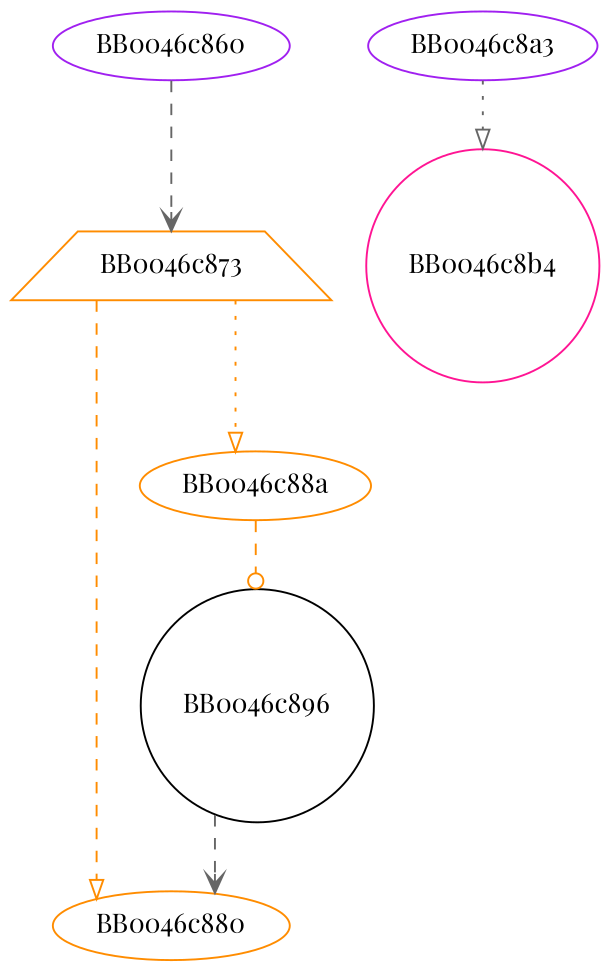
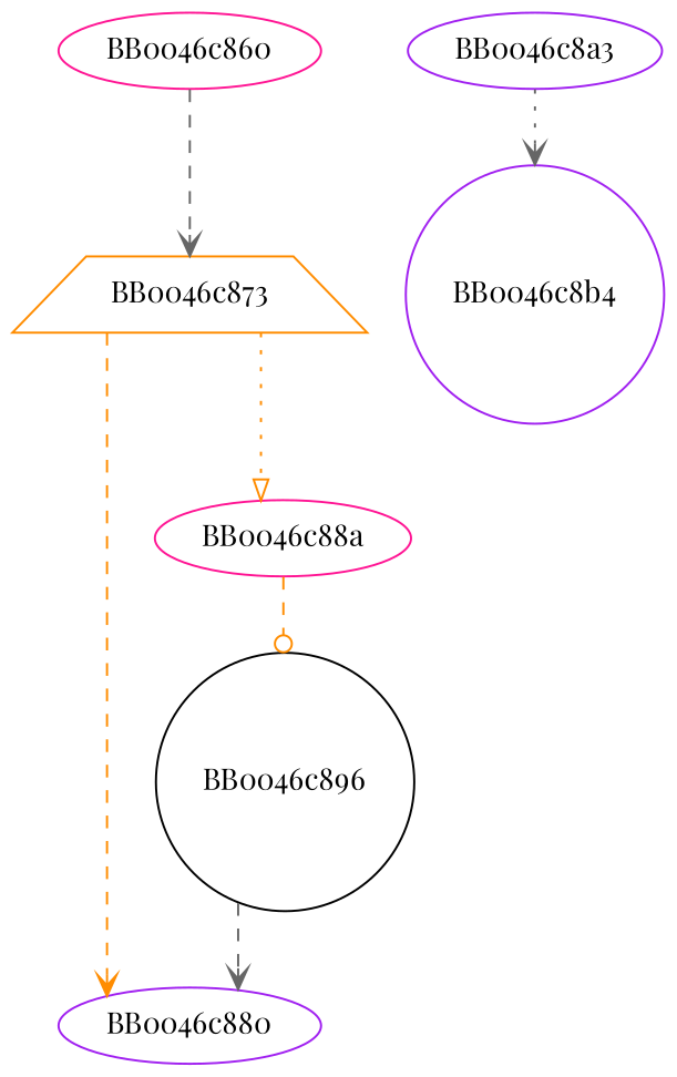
  digraph {
    fontname="Playfair Display"
    splines=ortho
    node [color=deeppink fontname="Playfair Display" shape=ellipse]
    edge [arrowhead=onormal color=gray40 fontname="Playfair Display" style=dashed]
-   BB0046c860 [color=purple]
+   BB0046c860
    BB0046c873 [color=darkorange shape=trapezium]
-   BB0046c880 [color=darkorange]
-   BB0046c88a [color=darkorange]
-   BB0046c8b4 [shape=circle]
+   BB0046c880 [color=purple]
+   BB0046c88a
+   BB0046c8b4 [color=purple shape=circle]
    BB0046c896 [color=black shape=circle]
    BB0046c8a3 [color=purple]
    BB0046c860 -> BB0046c873 [arrowhead=vee]
-   BB0046c873 -> BB0046c880 [color=darkorange]
+   BB0046c873 -> BB0046c880 [arrowhead=vee color=darkorange]
    BB0046c873 -> BB0046c88a [color=darkorange style=dotted]
    BB0046c88a -> BB0046c896 [arrowhead=odot color=darkorange]
    BB0046c896 -> BB0046c880 [arrowhead=vee]
-   BB0046c8a3 -> BB0046c8b4 [style=dotted]
+   BB0046c8a3 -> BB0046c8b4 [arrowhead=vee style=dotted]
  }
